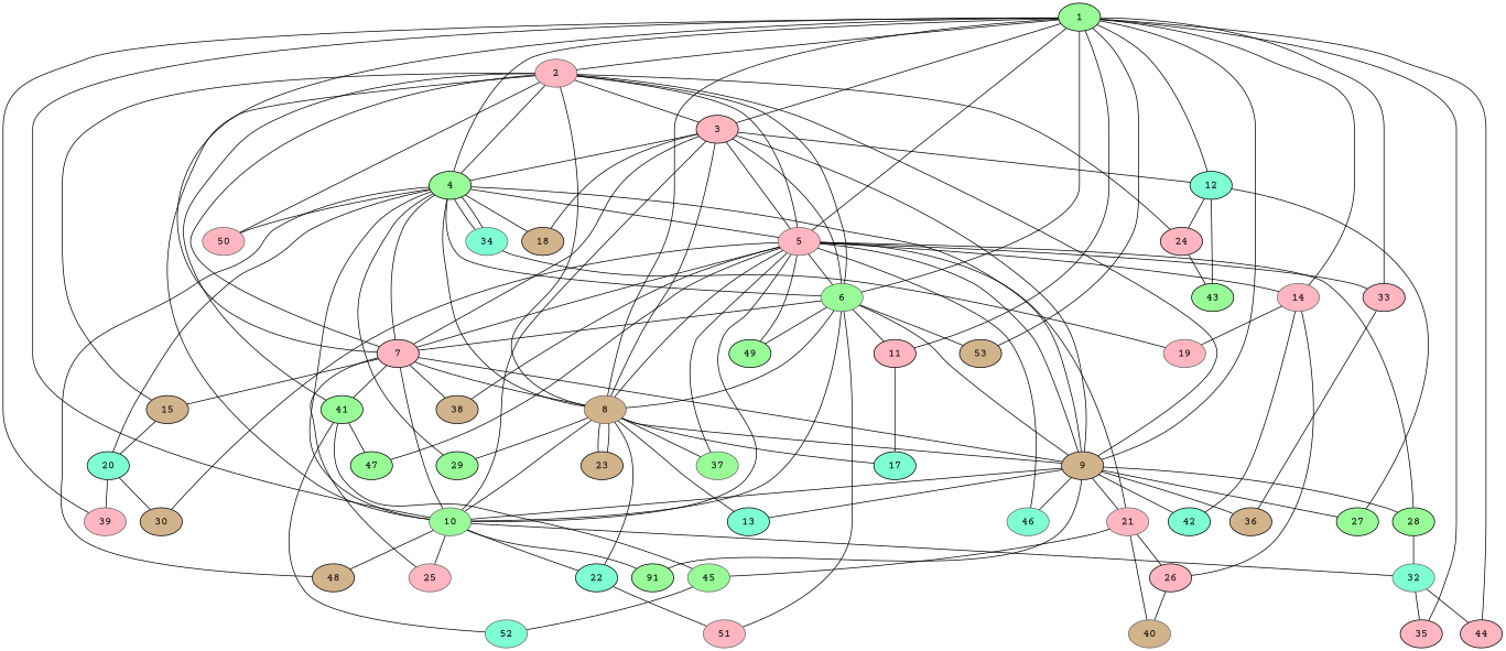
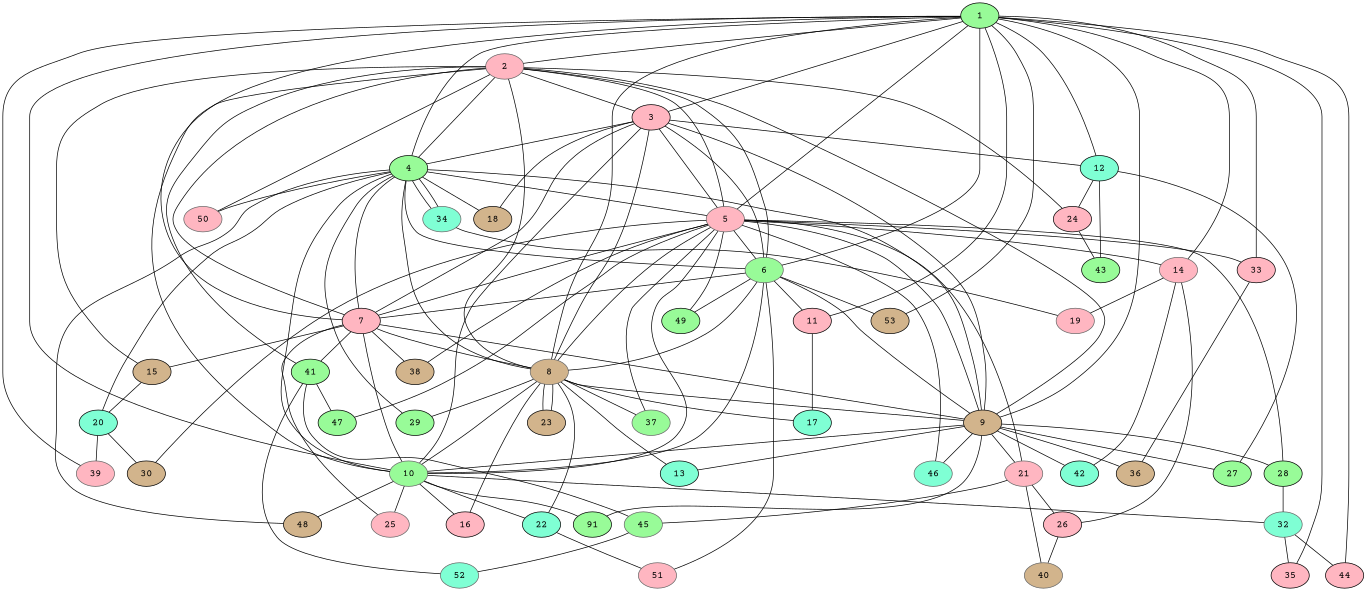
  graph {
    fontname="Courier Prime"
    node [color=black fillcolor=lightpink fontname="Courier Prime" style=filled]
    edge [fontname="Courier Prime"]
    1 [fillcolor=palegreen]
    2 [color=gray40]
    3
    4 [fillcolor=palegreen]
    5 [color=gray40]
    6 [color=gray40 fillcolor=palegreen]
    7
    8 [color=gray40 fillcolor=tan]
    9 [fillcolor=tan]
    10 [color=gray40 fillcolor=palegreen]
    11
    12 [fillcolor=aquamarine]
    14 [color=gray40]
    33
    35
    39 [color=gray40]
    44
    53 [fillcolor=tan]
    15 [fillcolor=tan]
    24
    41 [fillcolor=palegreen]
    50 [color=gray40]
    18 [fillcolor=tan]
    20 [fillcolor=aquamarine]
    29 [fillcolor=palegreen]
    34 [color=gray40 fillcolor=aquamarine]
    48 [fillcolor=tan]
    21 [color=gray40]
    28 [fillcolor=palegreen]
    30 [fillcolor=tan]
    37 [color=gray40 fillcolor=palegreen]
    38 [fillcolor=tan]
    46 [color=gray40 fillcolor=aquamarine]
    47 [fillcolor=palegreen]
    49 [fillcolor=palegreen]
    51 [color=gray40]
    25 [color=gray40]
    13 [fillcolor=aquamarine]
+   16
    17 [fillcolor=aquamarine]
    22 [fillcolor=aquamarine]
    23 [fillcolor=tan]
    27 [fillcolor=palegreen]
    n44 [fillcolor=palegreen label=91]
    36 [fillcolor=tan]
    42 [fillcolor=aquamarine]
    32 [color=gray40 fillcolor=aquamarine]
    43 [fillcolor=palegreen]
    19 [color=gray40]
    26
    45 [color=gray40 fillcolor=palegreen]
    52 [color=gray40 fillcolor=aquamarine]
    40 [color=gray40 fillcolor=tan]
    1 -- 2
    1 -- 3
    1 -- 4
    1 -- 5
    1 -- 6
    1 -- 7
    1 -- 8
    1 -- 9
    1 -- 10
    1 -- 11
    1 -- 12
    1 -- 14
    1 -- 33
    1 -- 35
    1 -- 39
    1 -- 44
    1 -- 53
    2 -- 3
    2 -- 4
    2 -- 5
    2 -- 6
    2 -- 7
    2 -- 8
    2 -- 9
    2 -- 10
    2 -- 15
    2 -- 24
    2 -- 41
    2 -- 50
    3 -- 4
    3 -- 5
    3 -- 6
    3 -- 7
    3 -- 8
    3 -- 9
    3 -- 10
    3 -- 12
    3 -- 18
    4 -- 5
    4 -- 6
    4 -- 7
    4 -- 8
    4 -- 9
    4 -- 10
    4 -- 50
    4 -- 18
    4 -- 20
    4 -- 29
    4 -- 34
    4 -- 34
    4 -- 48
    5 -- 6
    5 -- 7
    5 -- 8
    5 -- 9
    5 -- 10
    5 -- 14
    5 -- 33
    5 -- 21
    5 -- 28
    5 -- 30
    5 -- 37
    5 -- 38
    5 -- 46
    5 -- 47
    5 -- 49
    6 -- 7
    6 -- 8
    6 -- 9
    6 -- 10
    6 -- 11
    6 -- 53
    6 -- 49
    6 -- 51
    7 -- 8
    7 -- 9
    7 -- 10
    7 -- 15
    7 -- 41
    7 -- 38
    7 -- 25
    8 -- 9
    8 -- 10
    8 -- 29
    8 -- 37
    8 -- 13
+   8 -- 16
    8 -- 17
    8 -- 22
    8 -- 23
    8 -- 23
    9 -- 10
    9 -- 21
    9 -- 28
    9 -- 46
    9 -- 13
    9 -- 27
    9 -- n44
    9 -- 36
    9 -- 42
    10 -- 48
    10 -- 25
+   10 -- 16
    10 -- 22
    10 -- n44
    10 -- 32
    11 -- 17
    12 -- 24
    12 -- 27
    12 -- 43
    14 -- 42
    14 -- 19
    14 -- 26
    33 -- 36
    15 -- 20
    24 -- 43
    41 -- 47
    41 -- 45
    41 -- 52
    20 -- 39
    20 -- 30
    34 -- 19
    21 -- 26
    21 -- 45
    21 -- 40
    28 -- 32
    22 -- 51
    32 -- 35
    32 -- 44
    26 -- 40
    45 -- 52
  }
